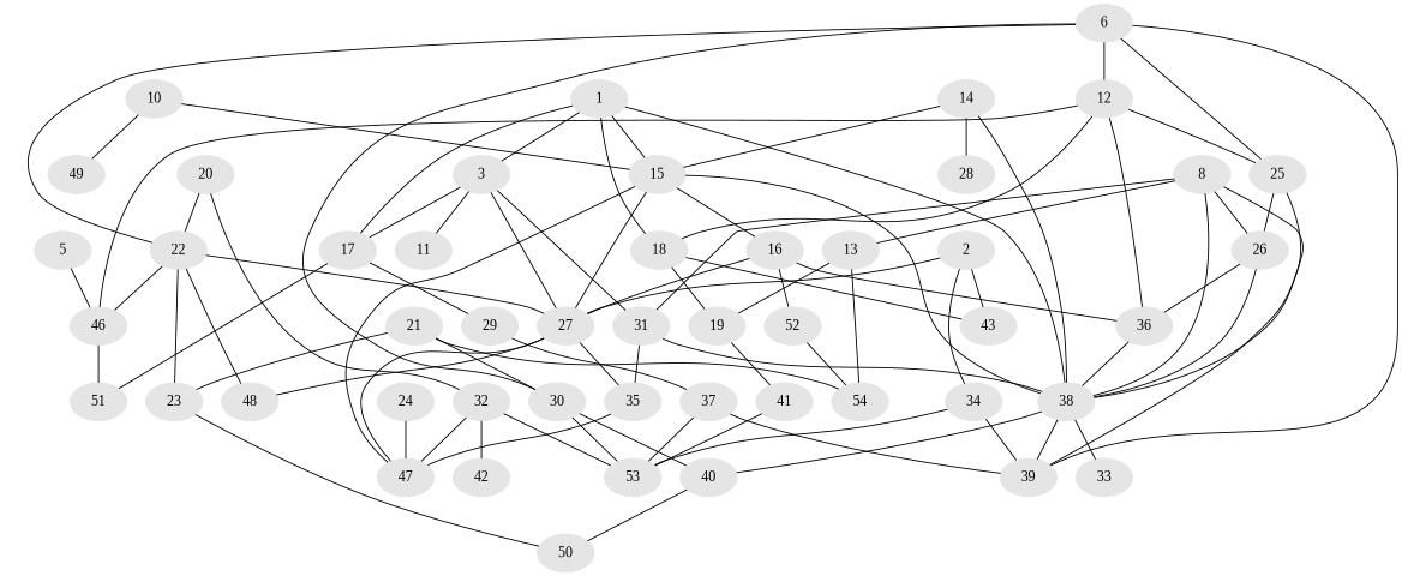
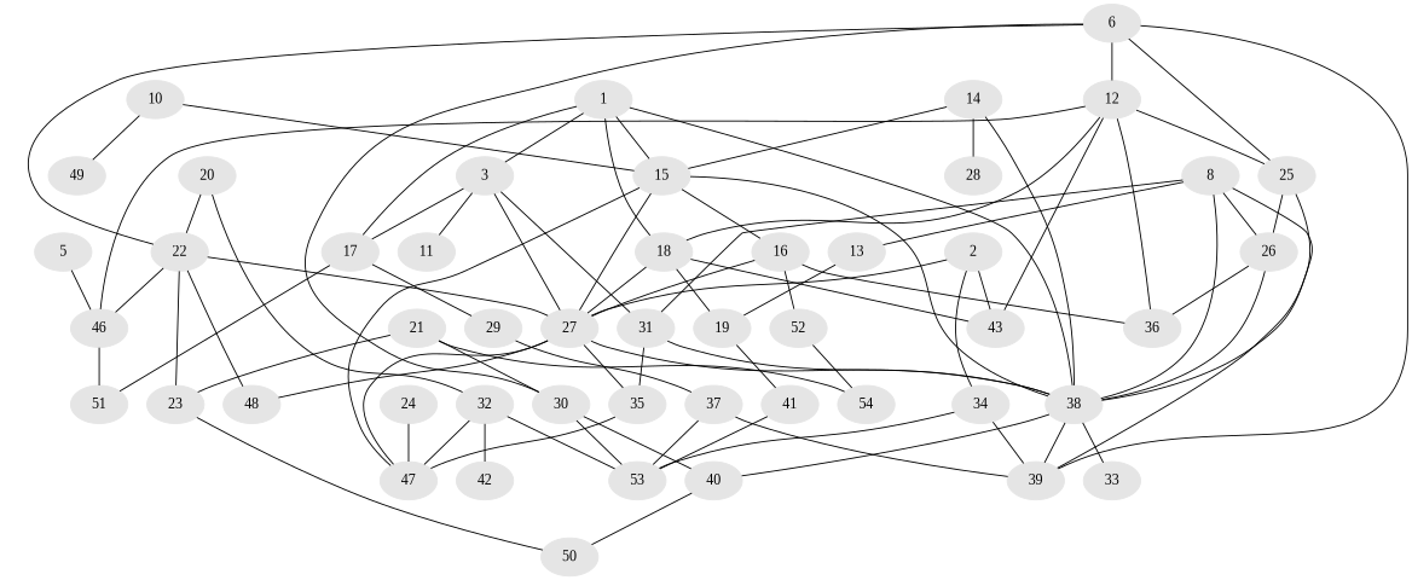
  graph {
    fontname="Liberation Serif"
    node [color=gray90 fontname="Liberation Serif" style=filled]
    edge [fontname="Liberation Serif" weight=1.0]
    1
    3
    15
    17
    18
    38
    27
    11
    31
    16
    47
    29
    51
    43
    19
    39
    33
    40
    2
    34
    48
    35
    53
    5
    46
    6
    12
    22
    25
    30
    36
    23
    26
    8
    13
    54
    10
    49
    41
    14
    28
    52
    37
    20
    32
    42
    21
    50
    24
    1 -- 3
    1 -- 15
    1 -- 17
    1 -- 18
    1 -- 38
    3 -- 17
    3 -- 27
    3 -- 11
    3 -- 31
    15 -- 38
    15 -- 27
    15 -- 16
    15 -- 47
    17 -- 29
    17 -- 51
+   18 -- 27
    18 -- 43 [weight=2.0]
    18 -- 19
    38 -- 39
    38 -- 33
    38 -- 40
-   36 -- 38 [weight=3.0]
+   27 -- 38 [weight=3.0]
    27 -- 47
    27 -- 48
    27 -- 35
    31 -- 38 [weight=2.0]
    31 -- 35
    16 -- 27
    16 -- 36
    16 -- 52
    29 -- 37 [weight=2.0]
    19 -- 41
    40 -- 50
    2 -- 27
    2 -- 43
    2 -- 34
    34 -- 39 [weight=2.0]
    34 -- 53
    35 -- 47
    5 -- 46
    46 -- 51
    6 -- 39
    6 -- 12
    6 -- 22
    6 -- 25
    6 -- 30
    12 -- 18
+   12 -- 43
    12 -- 46
    12 -- 25
    12 -- 36
    22 -- 27
    22 -- 48
    22 -- 46
    22 -- 23
    25 -- 38
    25 -- 26
    30 -- 40
    30 -- 53
    23 -- 50
    26 -- 38
    26 -- 36
    8 -- 38 [weight=2.0]
    8 -- 31
    8 -- 39 [weight=2.0]
    8 -- 26
    8 -- 13
    13 -- 19
-   13 -- 54
    10 -- 15
    10 -- 49
    41 -- 53
    14 -- 15
    14 -- 38
    14 -- 28
    52 -- 54
    37 -- 39
    37 -- 53
    20 -- 22
    20 -- 32
    32 -- 47
    32 -- 53
    32 -- 42
    21 -- 30
    21 -- 23
    21 -- 54
    24 -- 47
  }
